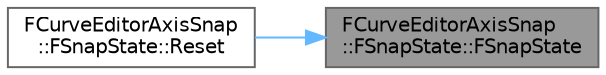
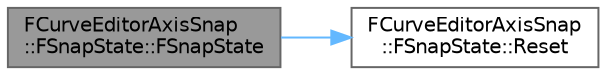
  digraph {
    rankdir=LR
    node [fontname=Helvetica fontsize=10 shape=box style=filled]
    n1 [color=gray40 fillcolor=grey60 fontcolor=black height=0.2 label="FCurveEditorAxisSnap\l::FSnapState::FSnapState" width=0.4]
    n2 [color=grey40 fillcolor=white height=0.2 label="FCurveEditorAxisSnap\l::FSnapState::Reset" width=0.4]
-   n2 -> n1 [color=steelblue1 fontname=Helvetica fontsize=10 labelfontname=Helvetica labelfontsize=10 style=solid]
+   n1 -> n2 [color=steelblue1 fontname=Helvetica fontsize=10 labelfontname=Helvetica labelfontsize=10 style=solid]
  }
